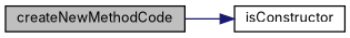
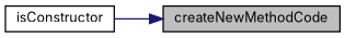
  digraph {
    rankdir=LR
    fontname=Inter
    node [color=black fontname=Inter fontsize=10 shape=record style=filled]
    n1 [fillcolor=grey75 fontcolor=black height=0.2 label=createNewMethodCode width=0.4]
    n2 [fillcolor=white height=0.2 label=isConstructor width=0.4]
-   n1 -> n2 [color=midnightblue fontname=Inter fontsize=10 labelfontname=Helvetica labelfontsize=10 style=solid]
+   n2 -> n1 [color=midnightblue fontname=Inter fontsize=10 labelfontname=Helvetica labelfontsize=10 style=solid]
  }
